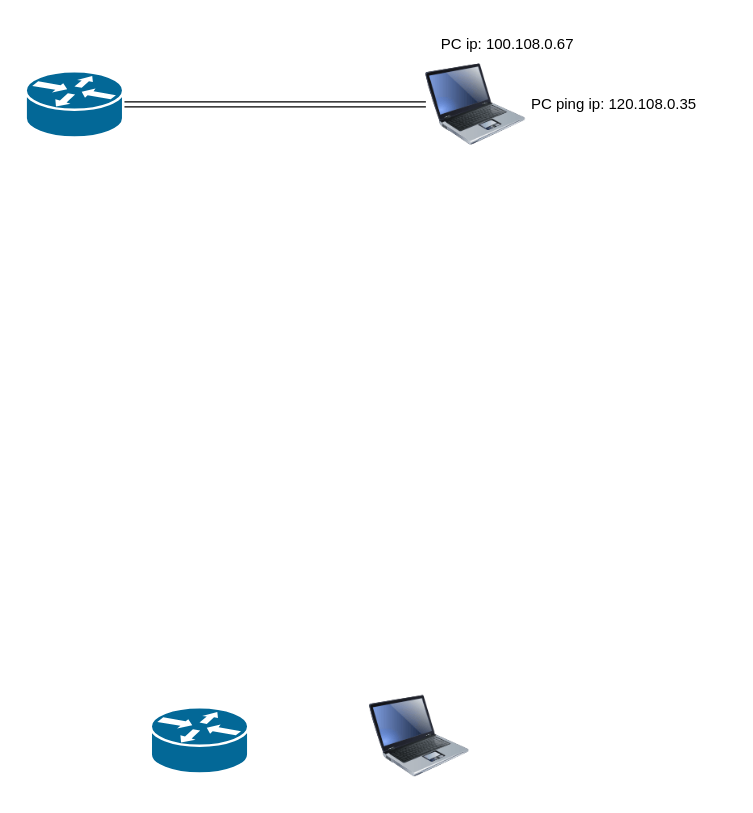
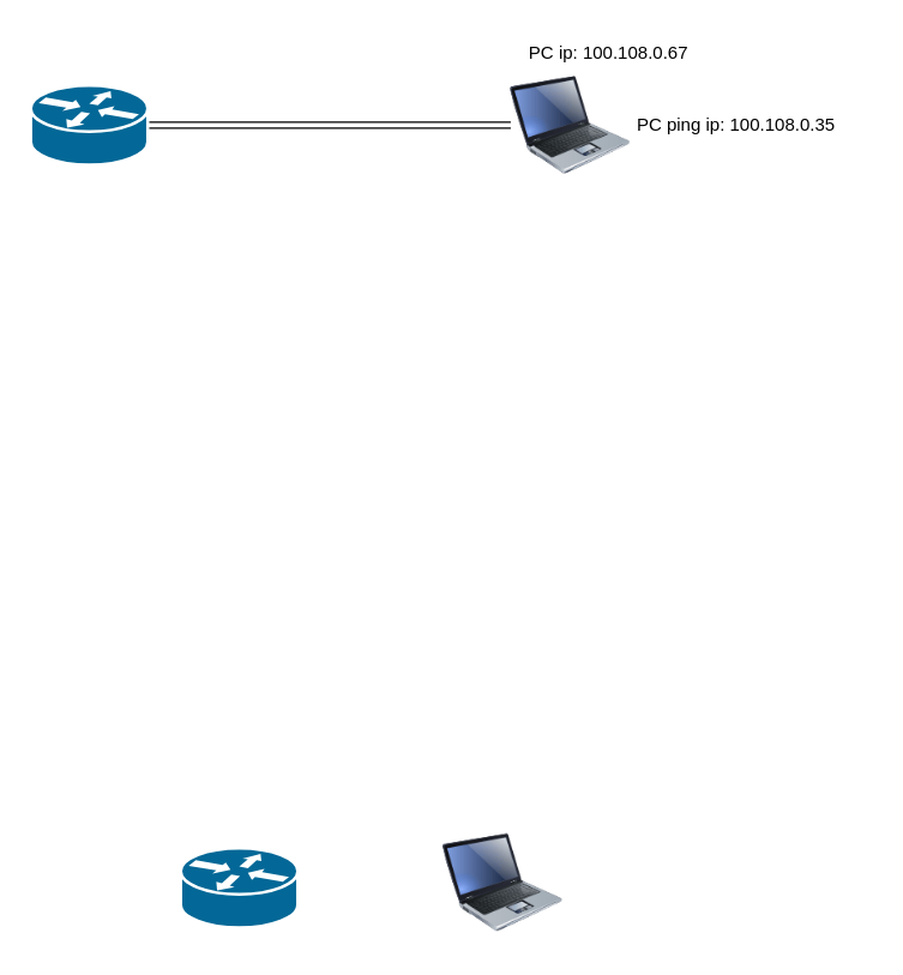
  <mxCell id="0" />
  <mxCell id="1" parent="0" />
  <mxCell id="2" style="rounded=0;orthogonalLoop=1;jettySize=auto;html=1;strokeColor=default;endArrow=open;endFill=0;shape=link;" edge="1" parent="1" source="3" target="4"><mxGeometry relative="1" as="geometry" /></mxCell>
  <mxCell id="3" value="" style="shape=mxgraph.cisco.routers.router;html=1;pointerEvents=1;fillColor=#036897;strokeColor=#ffffff;strokeWidth=2;verticalLabelPosition=bottom;verticalAlign=top;align=center;outlineConnect=0;labelBorderColor=none;labelBackgroundColor=#E0E0E0;whiteSpace=wrap;" vertex="1" parent="1"><mxGeometry x="20" y="56.5" width="78" height="53" as="geometry" /></mxCell>
  <mxCell id="4" value="" style="image;html=1;image=img/lib/clip_art/computers/Laptop_128x128.png" vertex="1" parent="1"><mxGeometry x="340" y="43" width="80" height="80" as="geometry" /></mxCell>
  <mxCell id="5" value="PC ip: 100.108.0.67" style="text;strokeColor=none;align=center;fillColor=none;html=1;verticalAlign=middle;whiteSpace=wrap;rounded=0;" vertex="1" parent="1"><mxGeometry x="316" y="20" width="179" height="30" as="geometry" /></mxCell>
- <mxCell id="6" value="PC ping ip: 120.108.0.35" style="text;strokeColor=none;align=center;fillColor=none;html=1;verticalAlign=middle;whiteSpace=wrap;rounded=0;" vertex="1" parent="1"><mxGeometry x="401" y="68" width="179" height="30" as="geometry" /></mxCell>
+ <mxCell id="6" value="PC ping ip: 100.108.0.35" style="text;strokeColor=none;align=center;fillColor=none;html=1;verticalAlign=middle;whiteSpace=wrap;rounded=0;" vertex="1" parent="1"><mxGeometry x="401" y="68" width="179" height="30" as="geometry" /></mxCell>
  <mxCell id="7" value="" style="shape=mxgraph.cisco.routers.router;html=1;pointerEvents=1;fillColor=#036897;strokeColor=#ffffff;strokeWidth=2;verticalLabelPosition=bottom;verticalAlign=top;align=center;outlineConnect=0;labelBorderColor=none;labelBackgroundColor=#E0E0E0;whiteSpace=wrap;" vertex="1" parent="1"><mxGeometry x="120" y="565" width="78" height="53" as="geometry" /></mxCell>
  <mxCell id="8" value="" style="image;html=1;image=img/lib/clip_art/computers/Laptop_128x128.png" vertex="1" parent="1"><mxGeometry x="295" y="548" width="80" height="80" as="geometry" /></mxCell>
